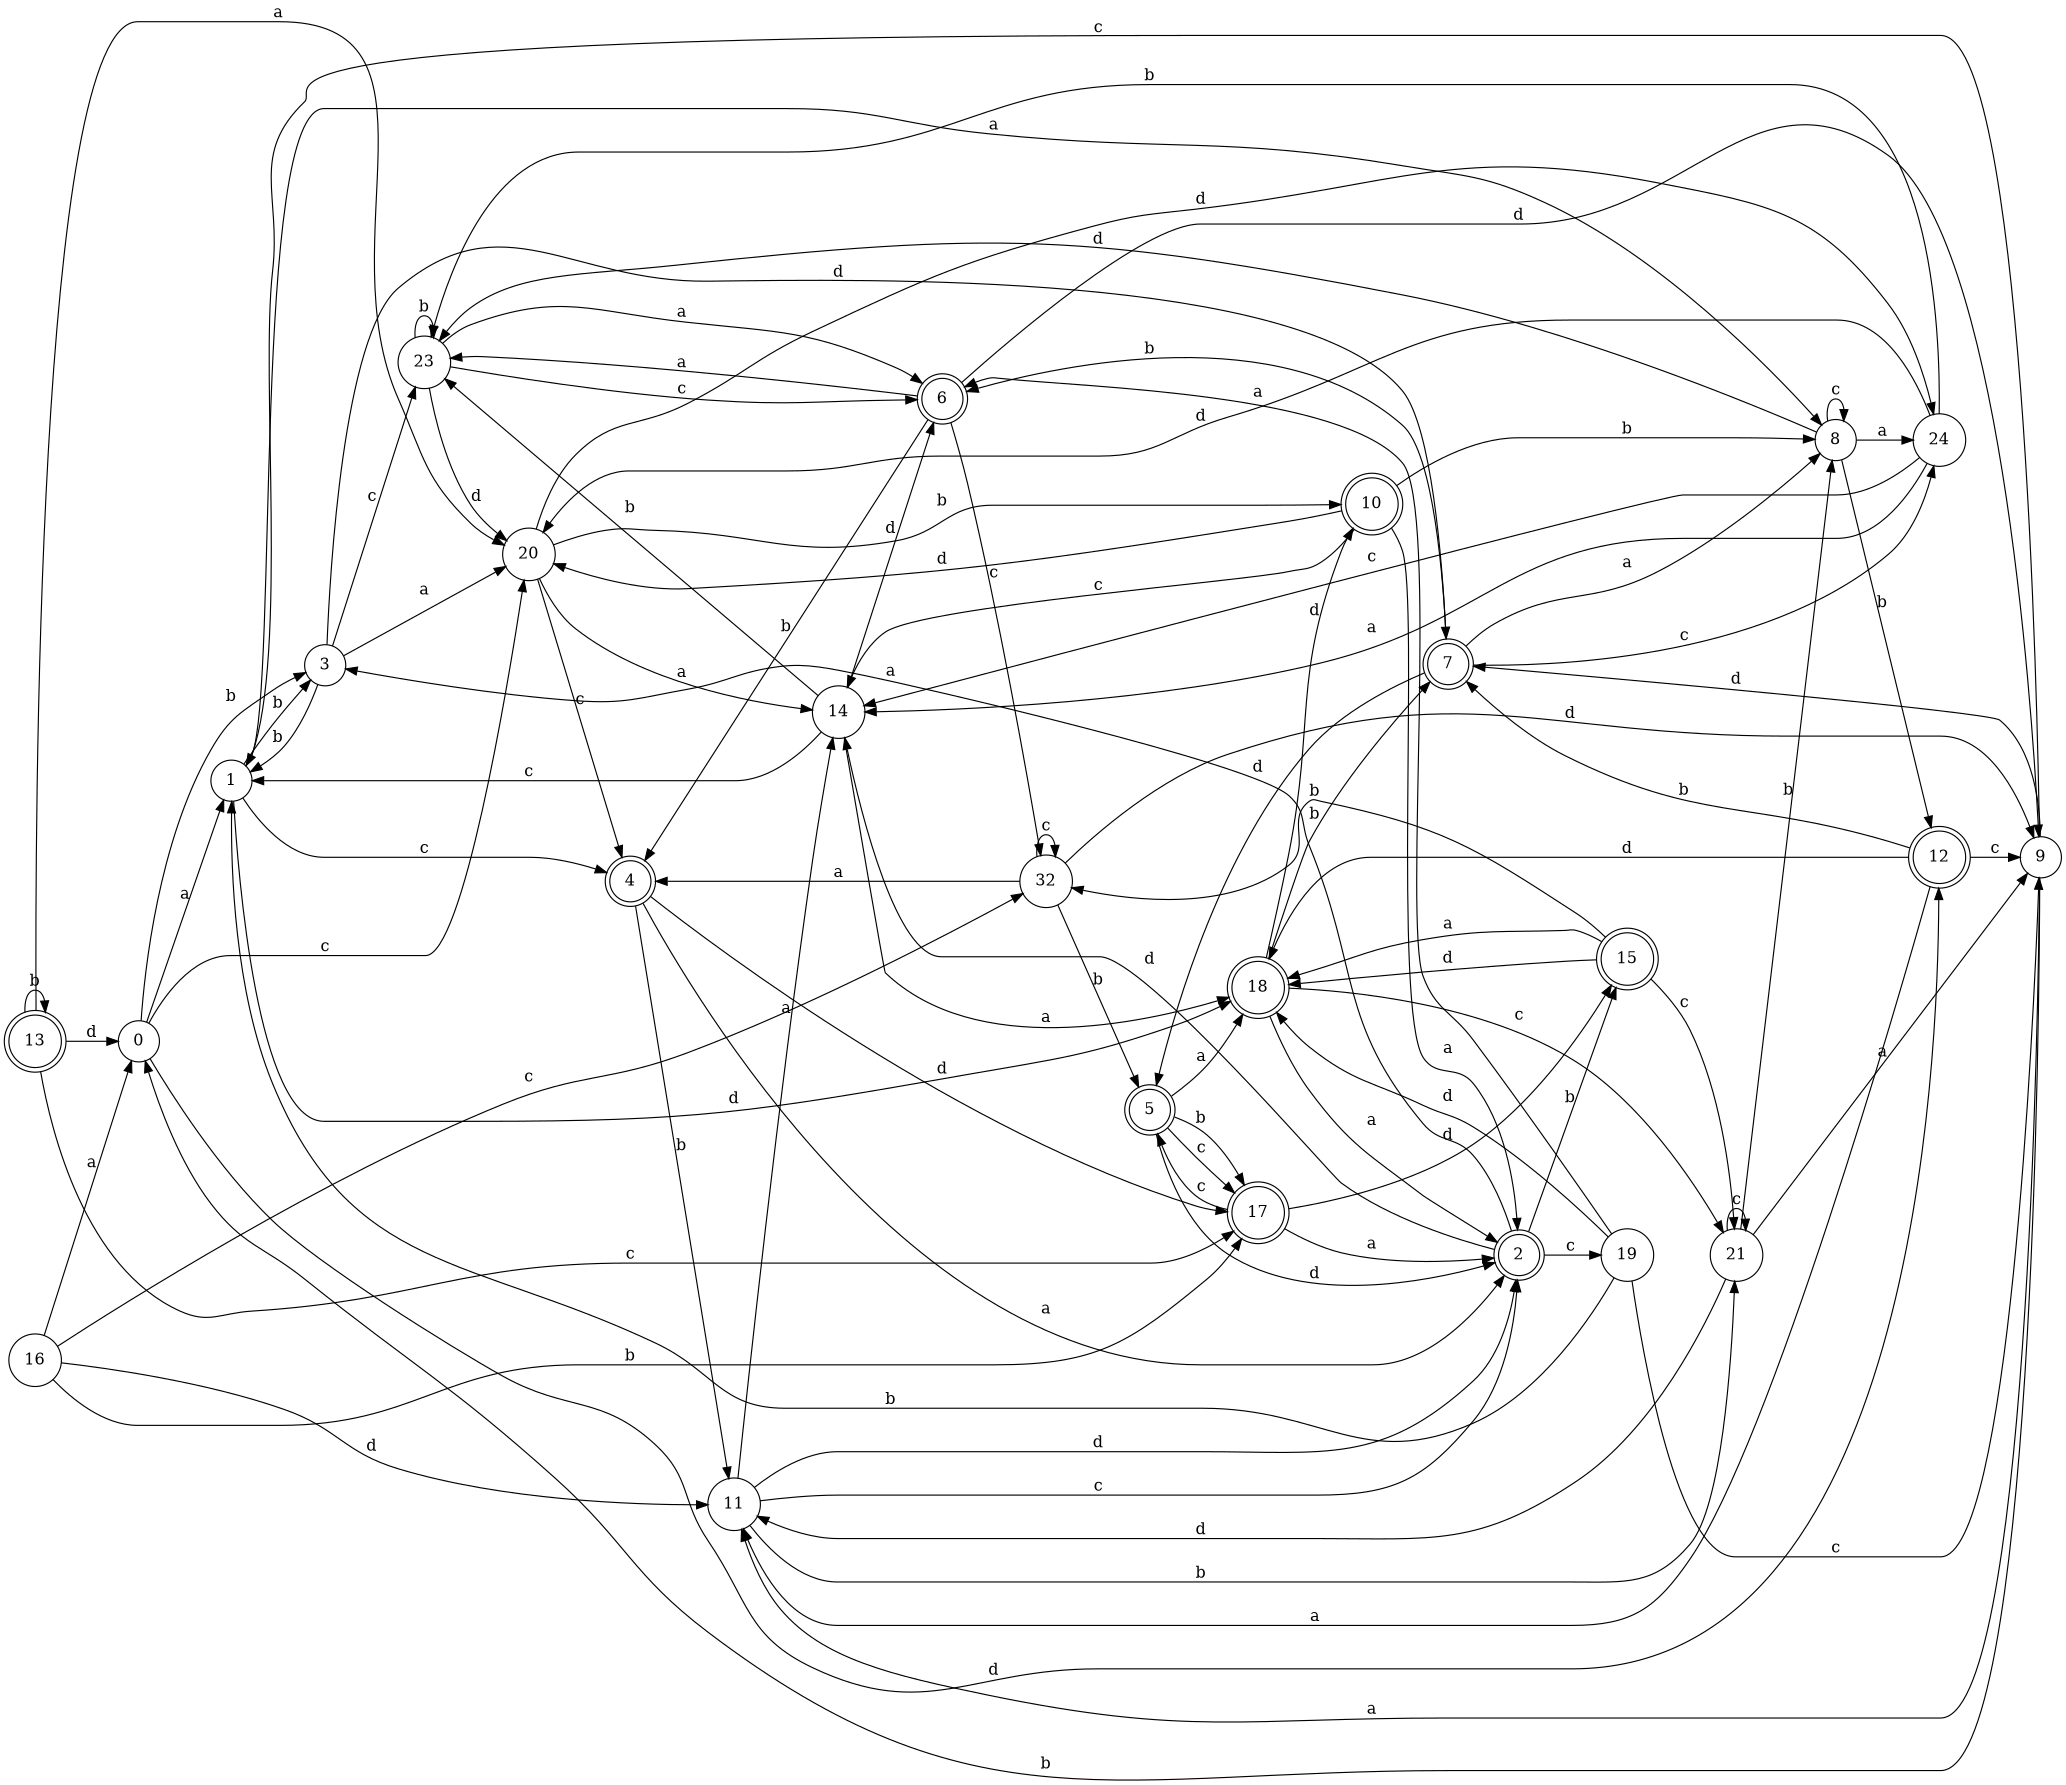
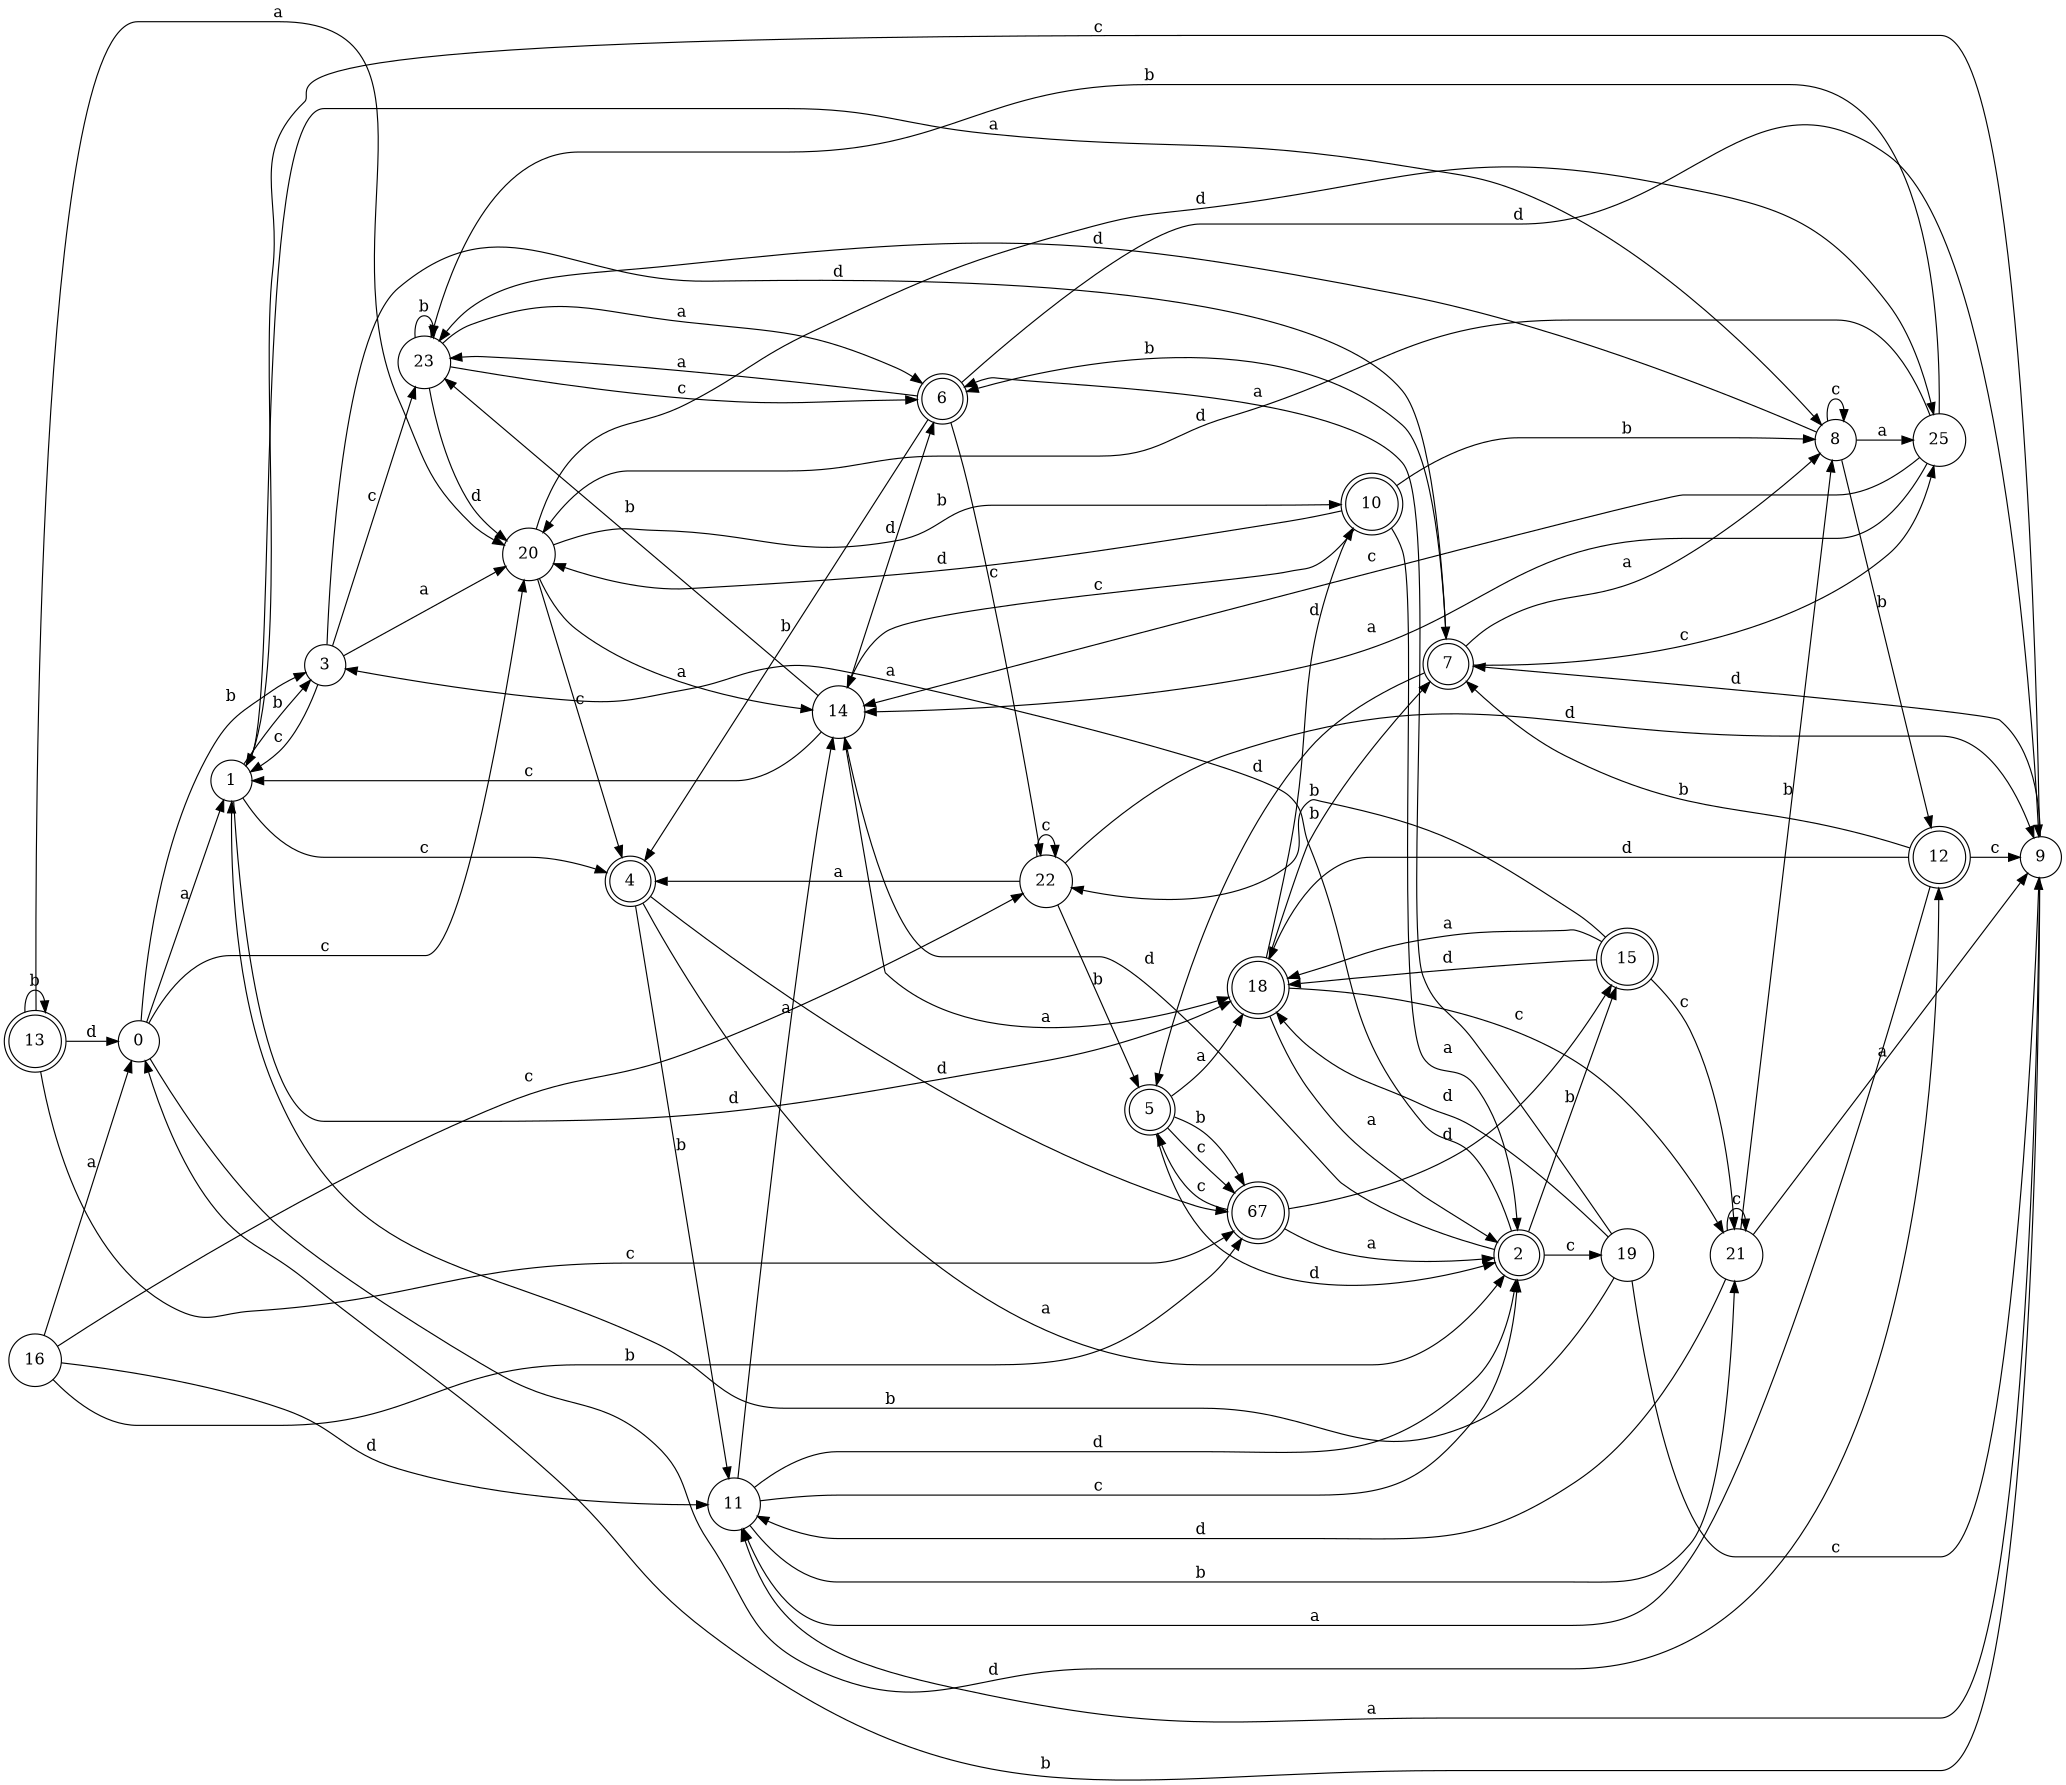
  digraph {
    rankdir=LR
    node [color=black fillcolor=white shape=circle style=filled]
    n1 [label=0]
    n2 [label=1]
    n3 [label=3]
    n4 [label=12 shape=doublecircle style="rounded,filled"]
    n5 [label=20]
    n6 [label=4 shape=doublecircle style="rounded,filled"]
    n7 [label=8]
    n8 [label=18 shape=doublecircle style="rounded,filled"]
    n9 [label=7 shape=doublecircle style="rounded,filled"]
    n10 [label=23]
    n11 [label=11]
    n12 [label=9]
    n13 [label=14]
-   n14 [label=24]
+   n14 [label=25]
    n15 [label=10 shape=doublecircle style="rounded,filled"]
    n16 [label=2 shape=doublecircle style="rounded,filled"]
-   n17 [label=17 shape=doublecircle style="rounded,filled"]
+   n17 [label=67 shape=doublecircle style="rounded,filled"]
    n18 [label=21]
    n19 [label=15 shape=doublecircle style="rounded,filled"]
    n20 [label=19]
    n21 [label=6 shape=doublecircle style="rounded,filled"]
-   n22 [label=32]
+   n22 [label=22]
    n23 [label=5 shape=doublecircle style="rounded,filled"]
    n24 [label=13 shape=doublecircle style="rounded,filled"]
    n25 [label=16]
    n1 -> n2 [label=a]
    n1 -> n3 [label=b]
    n1 -> n4 [label=d]
    n1 -> n5 [label=c]
    n2 -> n3 [label=b]
    n2 -> n6 [label=c]
    n2 -> n7 [label=a]
    n2 -> n8 [label=d]
-   n3 -> n2 [label=b]
+   n3 -> n2 [label=c]
    n3 -> n5 [label=a]
    n3 -> n9 [label=d]
    n3 -> n10 [label=c]
    n4 -> n8 [label=d]
    n4 -> n9 [label=b]
    n4 -> n11 [label=a]
    n4 -> n12 [label=c]
    n5 -> n6 [label=c]
    n5 -> n13 [label=a]
    n5 -> n14 [label=d]
    n5 -> n15 [label=b]
    n6 -> n11 [label=b]
    n6 -> n16 [label=a]
    n6 -> n17 [label=d]
    n7 -> n4 [label=b]
    n7 -> n7 [label=c]
    n7 -> n10 [label=d]
    n7 -> n14 [label=a]
    n8 -> n9 [label=b]
    n8 -> n15 [label=d]
    n8 -> n16 [label=a]
    n8 -> n18 [label=c]
    n9 -> n7 [label=a]
    n9 -> n14 [label=c]
    n9 -> n21 [label=b]
    n9 -> n23 [label=d]
    n10 -> n5 [label=d]
    n10 -> n10 [label=b]
    n10 -> n21 [label=a]
    n10 -> n21 [label=c]
    n11 -> n13 [label=a]
    n11 -> n16 [label=c]
    n11 -> n16 [label=d]
    n11 -> n18 [label=b]
    n12 -> n1 [label=b]
    n12 -> n2 [label=c]
    n12 -> n9 [label=d]
    n12 -> n11 [label=a]
    n13 -> n2 [label=c]
    n13 -> n8 [label=a]
    n13 -> n10 [label=b]
    n13 -> n21 [label=d]
    n14 -> n5 [label=d]
    n14 -> n10 [label=b]
    n14 -> n13 [label=a]
    n14 -> n13 [label=c]
    n15 -> n5 [label=d]
    n15 -> n7 [label=b]
    n15 -> n13 [label=c]
    n15 -> n16 [label=a]
    n16 -> n3 [label=a]
    n16 -> n13 [label=d]
    n16 -> n19 [label=b]
    n16 -> n20 [label=c]
    n17 -> n16 [label=a]
    n17 -> n19 [label=d]
    n17 -> n23 [label=c]
    n18 -> n7 [label=b]
    n18 -> n11 [label=d]
    n18 -> n12 [label=a]
    n18 -> n18 [label=c]
    n19 -> n8 [label=a]
    n19 -> n8 [label=d]
    n19 -> n18 [label=c]
    n19 -> n22 [label=b]
    n20 -> n2 [label=b]
    n20 -> n8 [label=d]
    n20 -> n12 [label=c]
    n20 -> n21 [label=a]
    n21 -> n6 [label=b]
    n21 -> n10 [label=a]
    n21 -> n12 [label=d]
    n21 -> n22 [label=c]
    n22 -> n6 [label=a]
    n22 -> n12 [label=d]
    n22 -> n22 [label=c]
    n22 -> n23 [label=b]
    n23 -> n8 [label=a]
    n23 -> n16 [label=d]
    n23 -> n17 [label=b]
    n23 -> n17 [label=c]
    n24 -> n1 [label=d]
    n24 -> n5 [label=a]
    n24 -> n17 [label=c]
    n24 -> n24 [label=b]
    n25 -> n1 [label=a]
    n25 -> n11 [label=d]
    n25 -> n17 [label=b]
    n25 -> n22 [label=c]
  }
